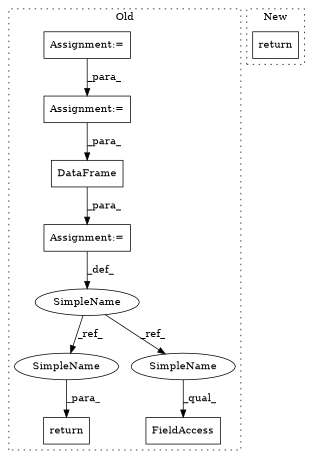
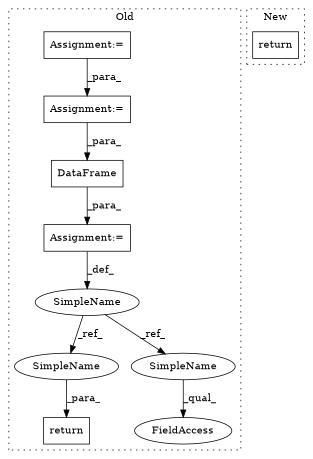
  digraph {
    node [a=7 l=10 s=17249 shape=box]
    n1 [a=32 l="10,1" label=DataFrame s="17172,17192"]
    n2 [a=41 l=7 label=return s=17284]
    n3 [l=12 label="Assignment:=" s=17009]
    n4 [l=1 label="Assignment:=" s=17164]
-   n5 [a=22 l=28 label=FieldAccess]
+   n5 [a=22 l=28 label=FieldAccess shape=ellipse]
    n6 [a=42 label=SimpleName s=17154 shape=ellipse]
    n7 [l=29 label="Assignment:=" s=17117]
    n8 [a=42 label=SimpleName s=17291 shape=ellipse]
    n9 [a=42 label=SimpleName shape=ellipse]
    n10 [a=41 l=7 label=return s=17365]
    subgraph cluster_1 {
      label=Old
      style=dotted
      n1
      n2
      n3
      n4
      n5
      n6
      n7
      n8
      n9
    }
    subgraph cluster_2 {
      label=New
      style=dotted
      n10
    }
    n1 -> n4 [label=_para_]
    n3 -> n1 [label=_para_]
    n4 -> n6 [label=_def_]
    n6 -> n8 [label=_ref_]
    n6 -> n9 [label=_ref_]
    n7 -> n3 [label=_para_]
    n8 -> n2 [label=_para_]
    n9 -> n5 [label=_qual_]
  }
